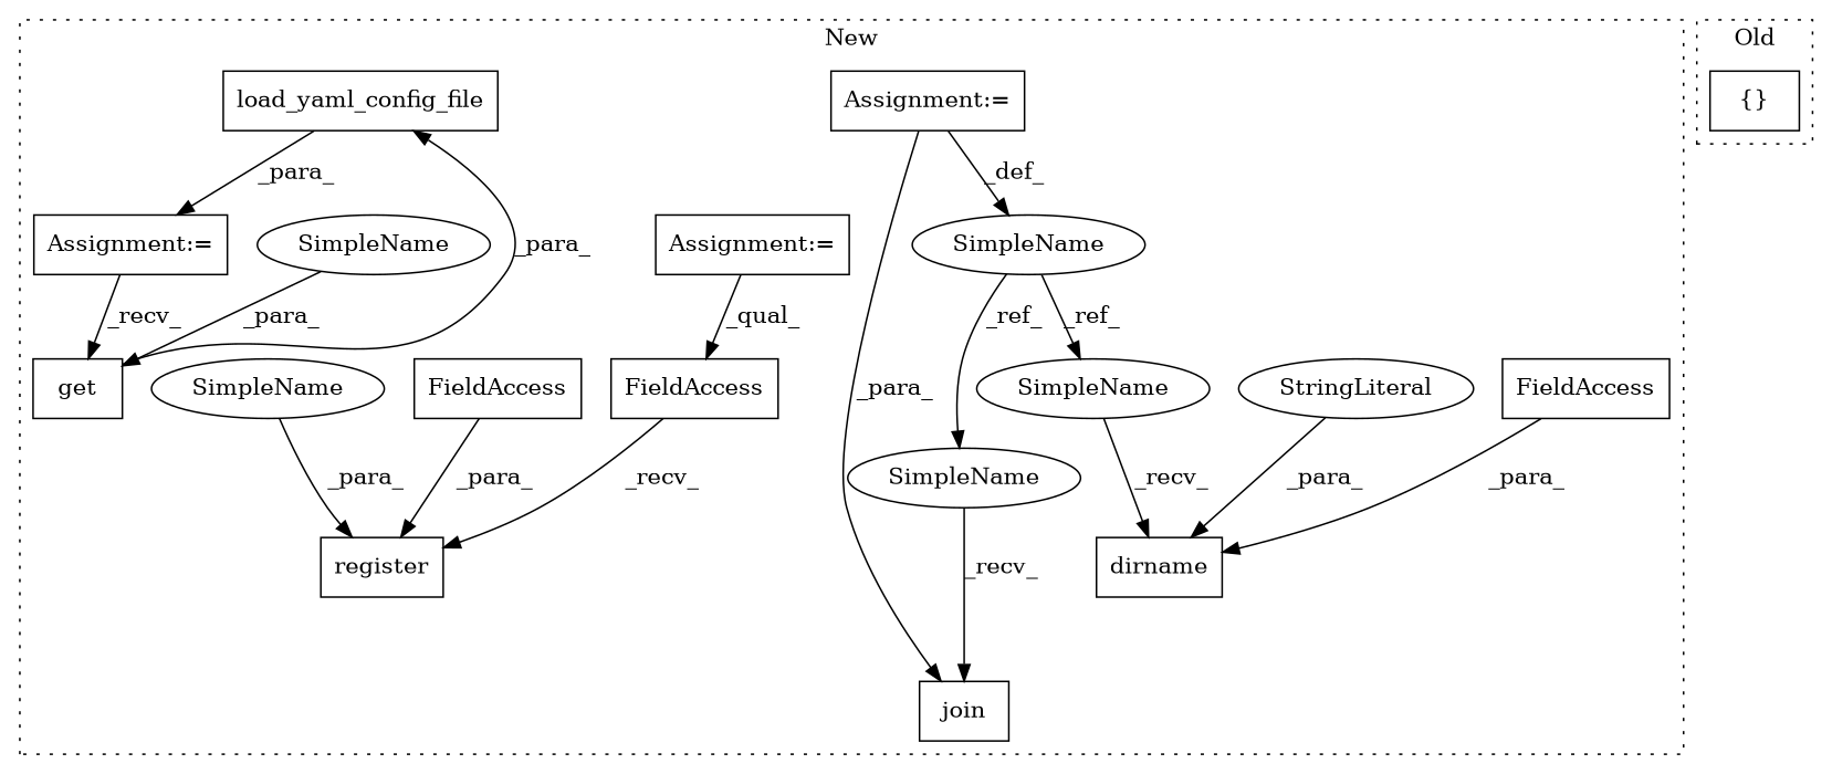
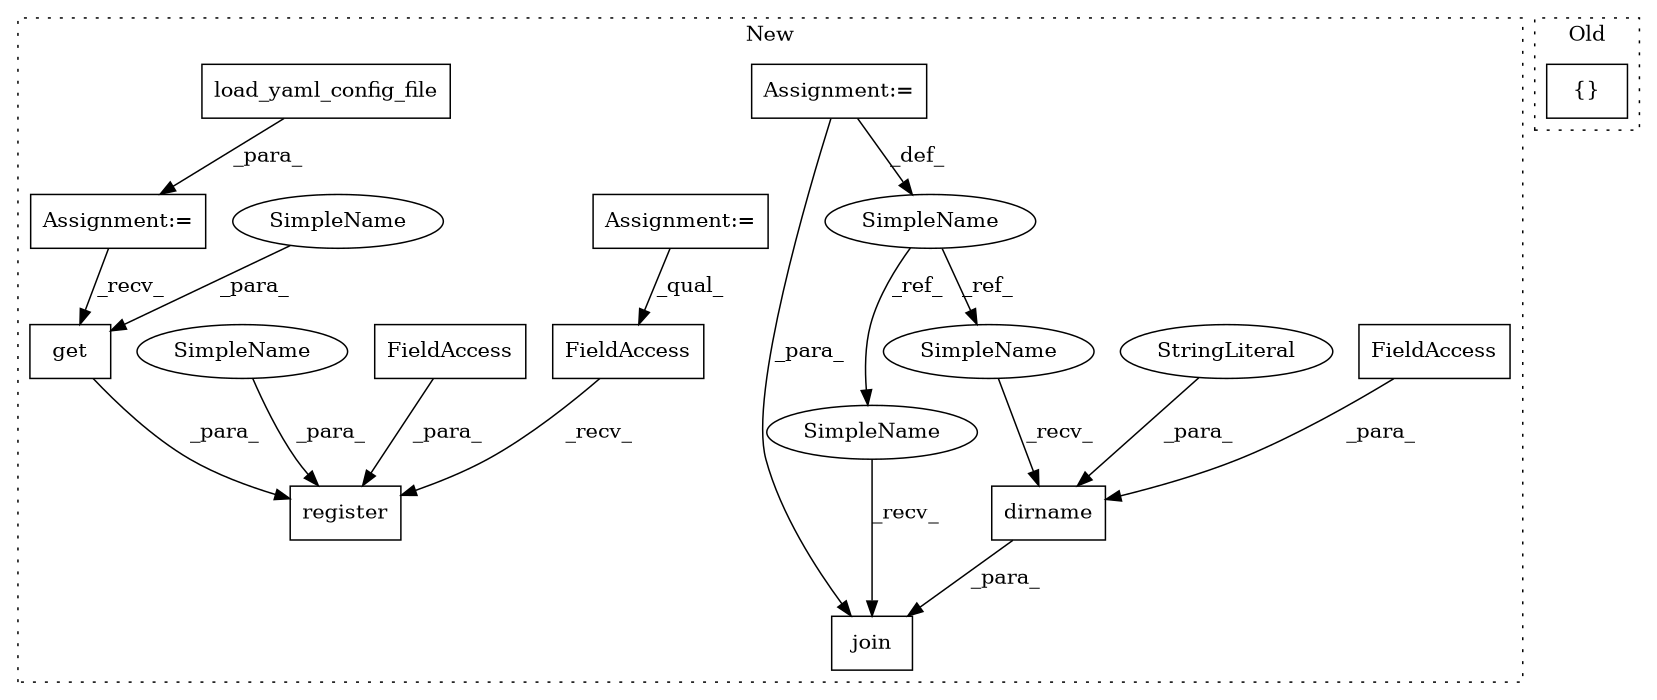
  digraph {
    node [a=32 l=4 s=2290 shape=box]
    n1 [l="22,1" label=load_yaml_config_file s="3075,3146"]
    n2 [l="8,1" label=dirname s="3112,3128"]
    n3 [a=22 l=8 label=FieldAccess s=3120]
    n4 [l="5,1" label=join s="3102,3145"]
    n5 [a=45 l=15 label=StringLiteral s=3130 shape=ellipse]
    n6 [a=7 l=1 label="Assignment:=" s=3074]
    n7 [l="9,1" label=register s="3167,3336"]
    n8 [a=22 l=13 label=FieldAccess s=3153]
    n9 [l="4,1" label=get s="3287,3313"]
    n10 [a=42 label=SimpleName shape=ellipse]
    n11 [a=7 label="Assignment:=" s=2419]
    n12 [a=7 label="Assignment:="]
    n13 [a=42 l=22 label=SimpleName s=3291 shape=ellipse]
    n14 [a=42 l=22 label=SimpleName s=3228 shape=ellipse]
    n15 [a=22 l=51 label=FieldAccess s=3176]
    n16 [a=42 label=SimpleName s=3107 shape=ellipse]
    n17 [a=42 label=SimpleName s=3097 shape=ellipse]
    n18 [a=4 l="1,1" label="{}" s="1749,1757"]
    subgraph cluster_1 {
      label=New
      style=dotted
      n1
      n2
      n3
      n4
      n5
      n6
      n7
      n8
      n9
      n10
      n11
      n12
      n13
      n14
      n15
      n16
      n17
    }
    subgraph cluster_2 {
      label=Old
      style=dotted
      n18
    }
    n1 -> n6 [label=_para_]
+   n2 -> n4 [label=_para_]
    n3 -> n2 [label=_para_]
    n5 -> n2 [label=_para_]
    n6 -> n9 [label=_recv_]
    n8 -> n7 [label=_recv_]
-   n9 -> n1 [label=_para_]
+   n9 -> n7 [label=_para_]
    n10 -> n16 [label=_ref_]
    n10 -> n17 [label=_ref_]
    n11 -> n8 [label=_qual_]
    n12 -> n4 [label=_para_]
    n12 -> n10 [label=_def_]
    n13 -> n9 [label=_para_]
    n14 -> n7 [label=_para_]
    n15 -> n7 [label=_para_]
    n16 -> n2 [label=_recv_]
    n17 -> n4 [label=_recv_]
  }
